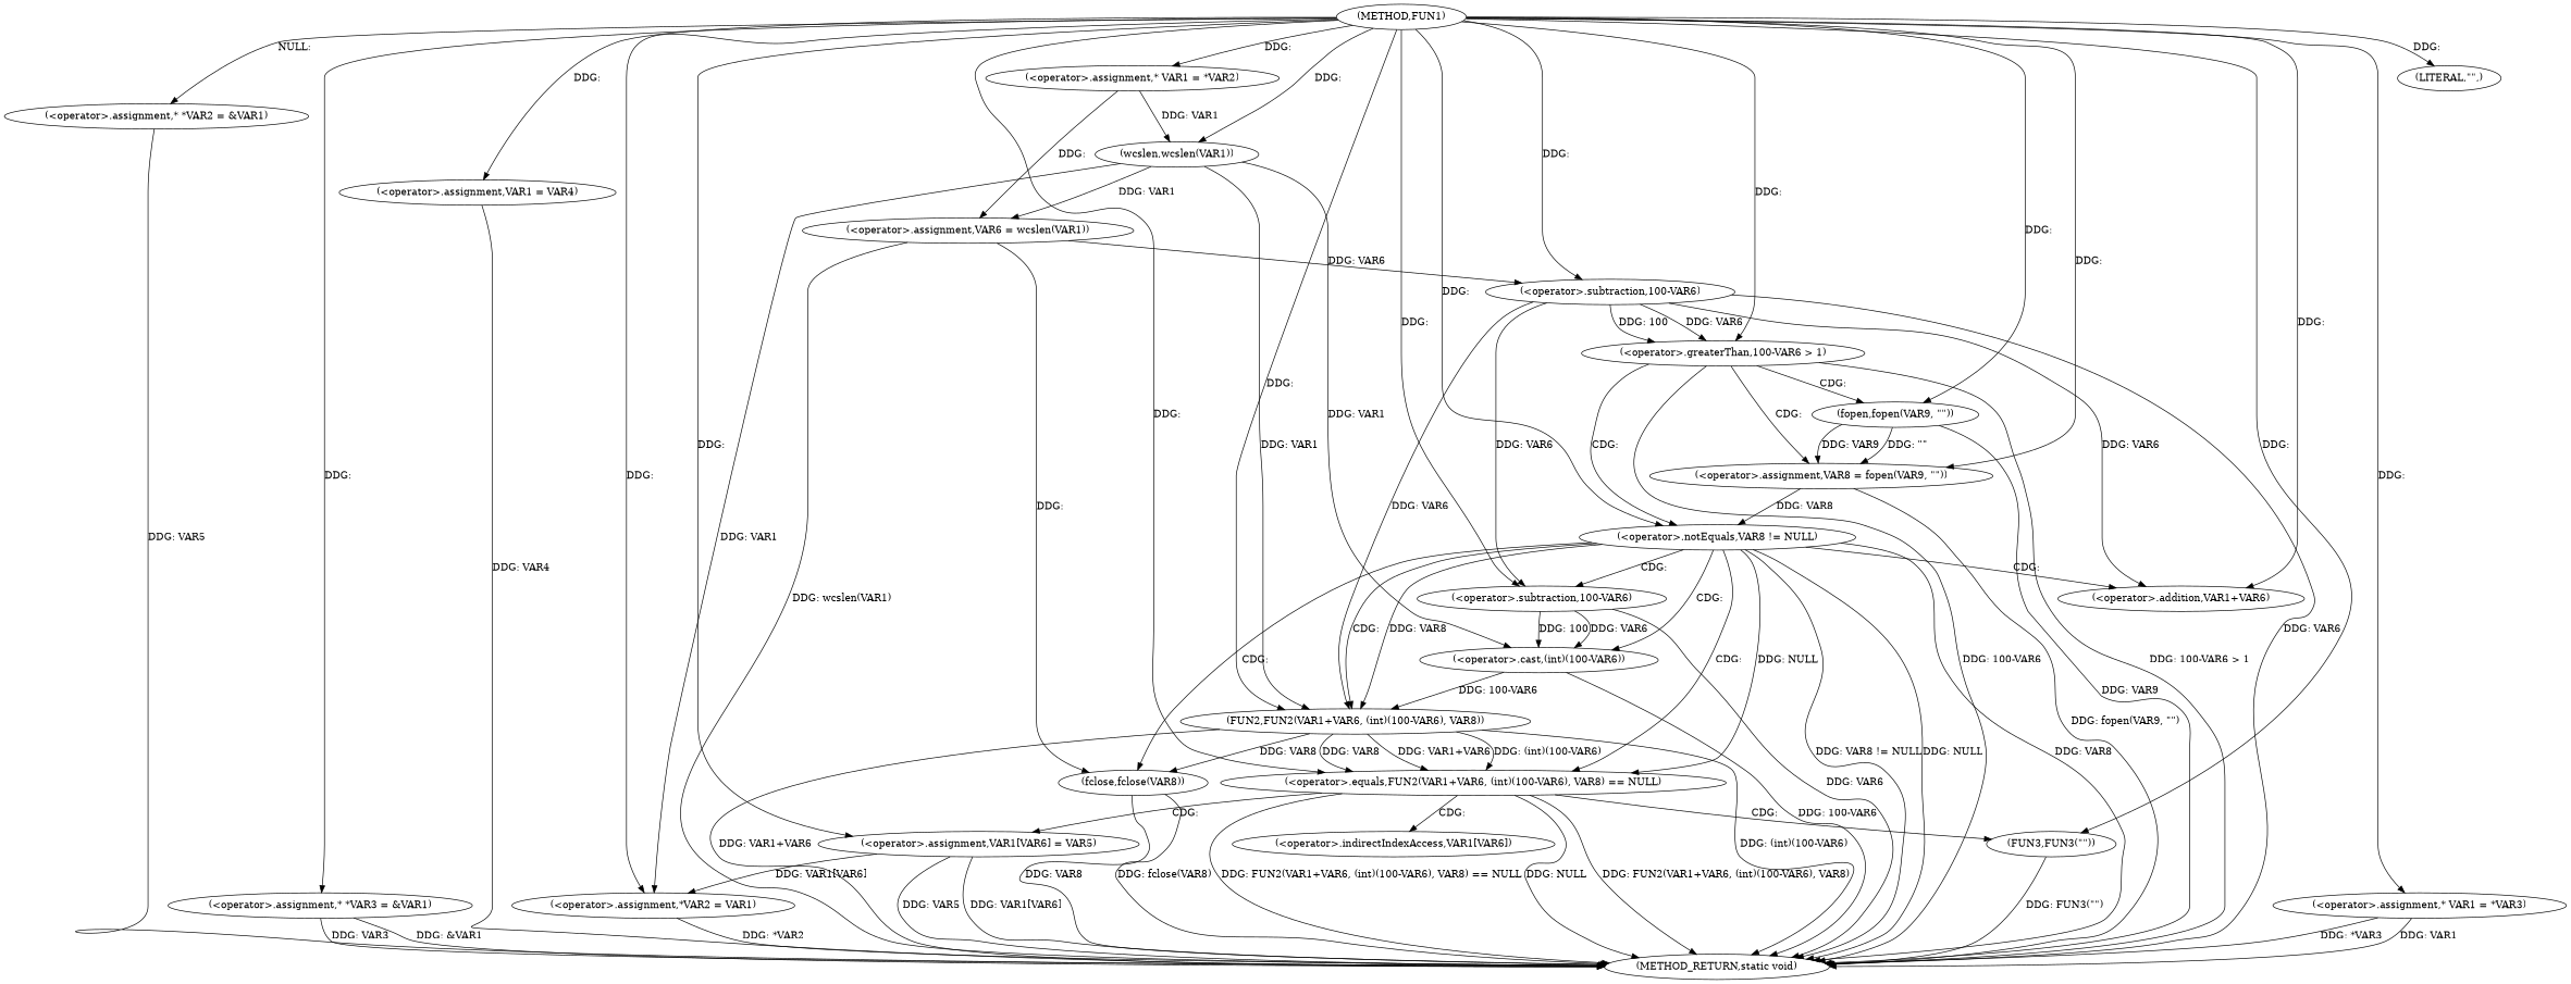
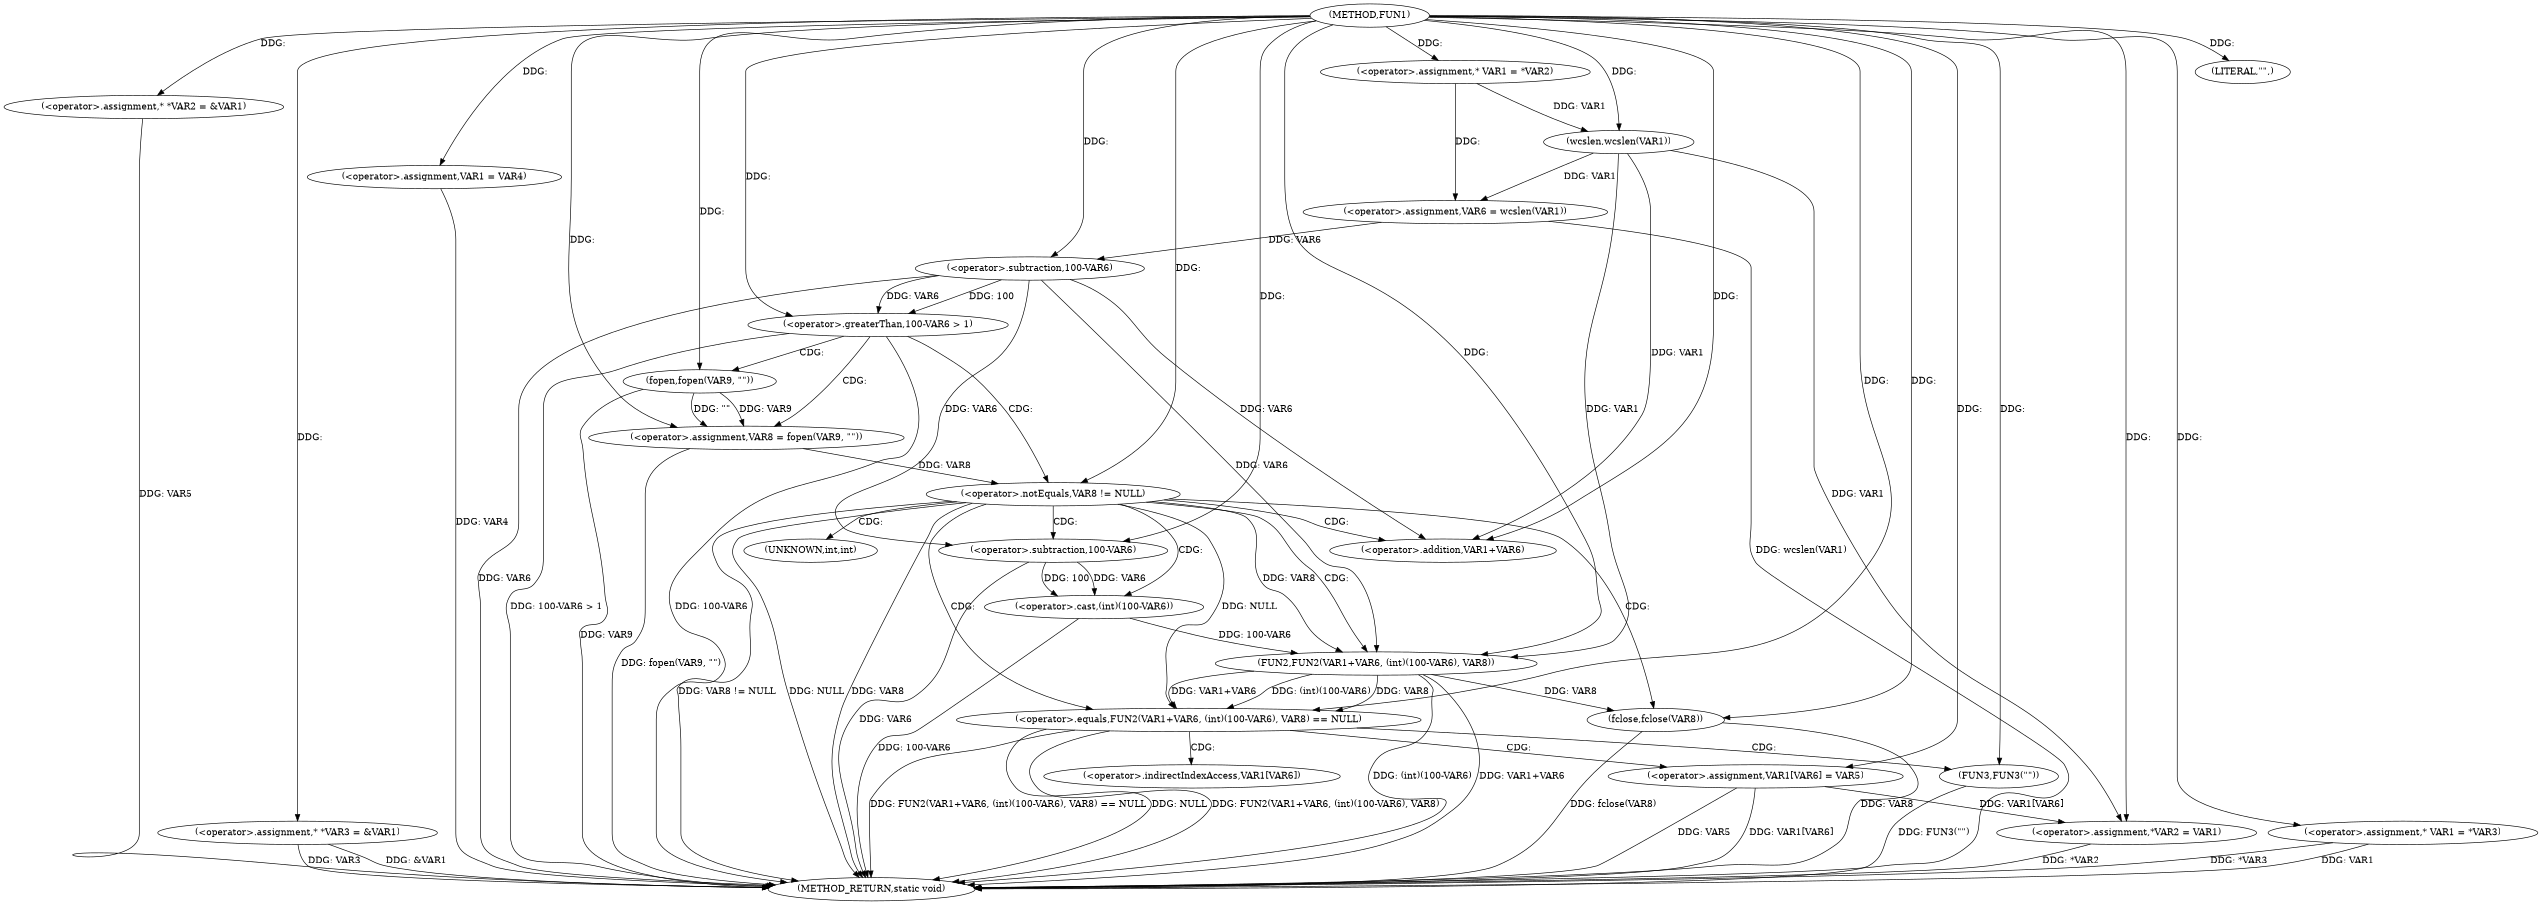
  digraph {
    n1 [label="(METHOD,FUN1)"]
    n2 [label="(<operator>.assignment,* *VAR2 = &VAR1)"]
    n3 [label="(<operator>.assignment,* *VAR3 = &VAR1)"]
    n4 [label="(LITERAL,\"\",)"]
    n5 [label="(<operator>.assignment,VAR1 = VAR4)"]
    n6 [label="(<operator>.assignment,* VAR1 = *VAR2)"]
    n7 [label="(wcslen,wcslen(VAR1))"]
    n8 [label="(<operator>.greaterThan,100-VAR6 > 1)"]
    n9 [label="(<operator>.subtraction,100-VAR6)"]
    n10 [label="(<operator>.assignment,VAR8 = fopen(VAR9, \"\"))"]
    n11 [label="(fopen,fopen(VAR9, \"\"))"]
    n12 [label="(<operator>.notEquals,VAR8 != NULL)"]
    n13 [label="(<operator>.equals,FUN2(VAR1+VAR6, (int)(100-VAR6), VAR8) == NULL)"]
    n14 [label="(FUN2,FUN2(VAR1+VAR6, (int)(100-VAR6), VAR8))"]
    n15 [label="(<operator>.addition,VAR1+VAR6)"]
    n16 [label="(<operator>.subtraction,100-VAR6)"]
    n17 [label="(FUN3,FUN3(\"\"))"]
    n18 [label="(<operator>.assignment,VAR1[VAR6] = VAR5)"]
    n19 [label="(fclose,fclose(VAR8))"]
    n20 [label="(<operator>.assignment,*VAR2 = VAR1)"]
    n21 [label="(<operator>.assignment,* VAR1 = *VAR3)"]
    n22 [label="(METHOD_RETURN,static void)"]
    n23 [label="(<operator>.assignment,VAR6 = wcslen(VAR1))"]
    n24 [label="(<operator>.cast,(int)(100-VAR6))"]
+   n25 [label="(UNKNOWN,int,int)"]
    n26 [label="(<operator>.indirectIndexAccess,VAR1[VAR6])"]
-   n1 -> n2 [label="NULL: "]
+   n1 -> n2 [label="DDG: "]
    n1 -> n3 [label="DDG: "]
    n1 -> n4 [label="DDG: "]
    n1 -> n5 [label="DDG: "]
    n1 -> n6 [label="DDG: "]
    n1 -> n7 [label="DDG: "]
    n1 -> n8 [label="DDG: "]
    n1 -> n9 [label="DDG: "]
    n1 -> n10 [label="DDG: "]
    n1 -> n11 [label="DDG: "]
    n1 -> n12 [label="DDG: "]
    n1 -> n13 [label="DDG: "]
    n1 -> n14 [label="DDG: "]
    n1 -> n15 [label="DDG: "]
    n1 -> n16 [label="DDG: "]
    n1 -> n17 [label="DDG: "]
    n1 -> n18 [label="DDG: "]
-   n23 -> n19 [label="DDG: "]
+   n1 -> n19 [label="DDG: "]
    n1 -> n20 [label="DDG: "]
    n1 -> n21 [label="DDG: "]
    n2 -> n22 [label="DDG: VAR5"]
    n3 -> n22 [label="DDG: VAR3"]
    n3 -> n22 [label="DDG: &VAR1"]
    n5 -> n22 [label="DDG: VAR4"]
    n6 -> n7 [label="DDG: VAR1"]
    n6 -> n23 [label="DDG: "]
    n7 -> n14 [label="DDG: VAR1"]
-   n7 -> n24 [label="DDG: VAR1"]
+   n7 -> n15 [label="DDG: VAR1"]
    n7 -> n20 [label="DDG: VAR1"]
    n7 -> n23 [label="DDG: VAR1"]
    n8 -> n10 [label="CDG: "]
    n8 -> n11 [label="CDG: "]
    n8 -> n12 [label="CDG: "]
    n8 -> n22 [label="DDG: 100-VAR6 > 1"]
    n8 -> n22 [label="DDG: 100-VAR6"]
    n9 -> n8 [label="DDG: 100"]
    n9 -> n8 [label="DDG: VAR6"]
    n9 -> n14 [label="DDG: VAR6"]
    n9 -> n15 [label="DDG: VAR6"]
    n9 -> n16 [label="DDG: VAR6"]
    n9 -> n22 [label="DDG: VAR6"]
    n10 -> n12 [label="DDG: VAR8"]
    n10 -> n22 [label="DDG: fopen(VAR9, \"\")"]
    n11 -> n10 [label="DDG: VAR9"]
    n11 -> n10 [label="DDG: \"\""]
    n11 -> n22 [label="DDG: VAR9"]
    n12 -> n13 [label="DDG: NULL"]
    n12 -> n13 [label="CDG: "]
    n12 -> n14 [label="DDG: VAR8"]
    n12 -> n14 [label="CDG: "]
    n12 -> n15 [label="CDG: "]
    n12 -> n16 [label="CDG: "]
    n12 -> n19 [label="CDG: "]
    n12 -> n22 [label="DDG: VAR8"]
    n12 -> n22 [label="DDG: VAR8 != NULL"]
    n12 -> n22 [label="DDG: NULL"]
    n12 -> n24 [label="CDG: "]
+   n12 -> n25 [label="CDG: "]
    n13 -> n17 [label="CDG: "]
    n13 -> n18 [label="CDG: "]
    n13 -> n22 [label="DDG: NULL"]
    n13 -> n22 [label="DDG: FUN2(VAR1+VAR6, (int)(100-VAR6), VAR8)"]
    n13 -> n22 [label="DDG: FUN2(VAR1+VAR6, (int)(100-VAR6), VAR8) == NULL"]
    n13 -> n26 [label="CDG: "]
    n14 -> n13 [label="DDG: VAR1+VAR6"]
    n14 -> n13 [label="DDG: (int)(100-VAR6)"]
    n14 -> n13 [label="DDG: VAR8"]
    n14 -> n19 [label="DDG: VAR8"]
    n14 -> n22 [label="DDG: (int)(100-VAR6)"]
    n14 -> n22 [label="DDG: VAR1+VAR6"]
    n16 -> n22 [label="DDG: VAR6"]
    n16 -> n24 [label="DDG: 100"]
    n16 -> n24 [label="DDG: VAR6"]
    n17 -> n22 [label="DDG: FUN3(\"\")"]
    n18 -> n20 [label="DDG: VAR1[VAR6]"]
    n18 -> n22 [label="DDG: VAR1[VAR6]"]
    n18 -> n22 [label="DDG: VAR5"]
    n19 -> n22 [label="DDG: VAR8"]
    n19 -> n22 [label="DDG: fclose(VAR8)"]
    n20 -> n22 [label="DDG: *VAR2"]
    n21 -> n22 [label="DDG: *VAR3"]
    n21 -> n22 [label="DDG: VAR1"]
    n23 -> n9 [label="DDG: VAR6"]
    n23 -> n22 [label="DDG: wcslen(VAR1)"]
    n24 -> n14 [label="DDG: 100-VAR6"]
    n24 -> n22 [label="DDG: 100-VAR6"]
  }
